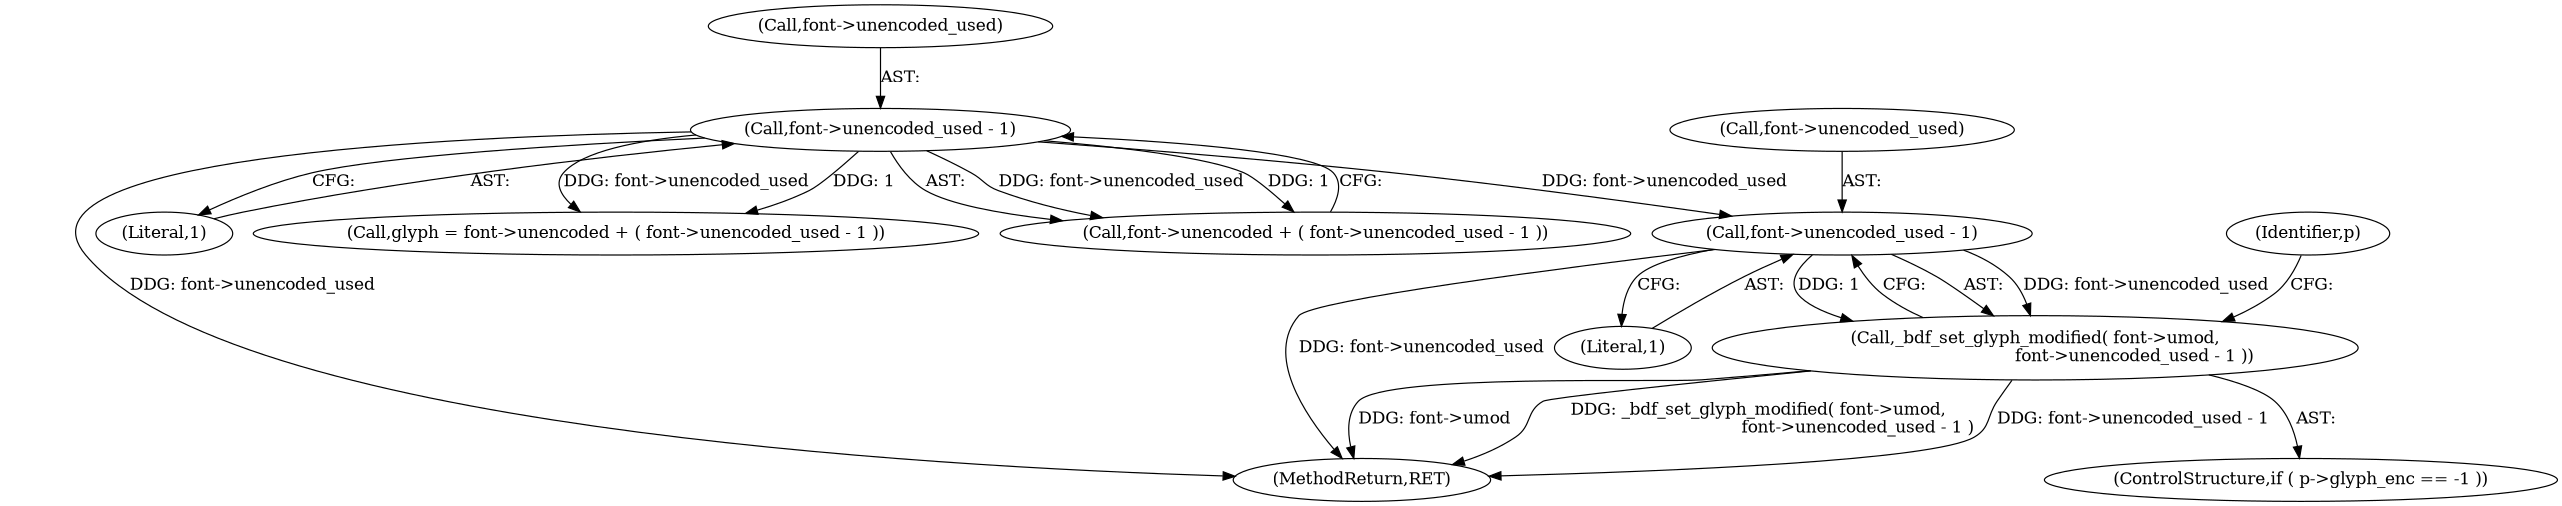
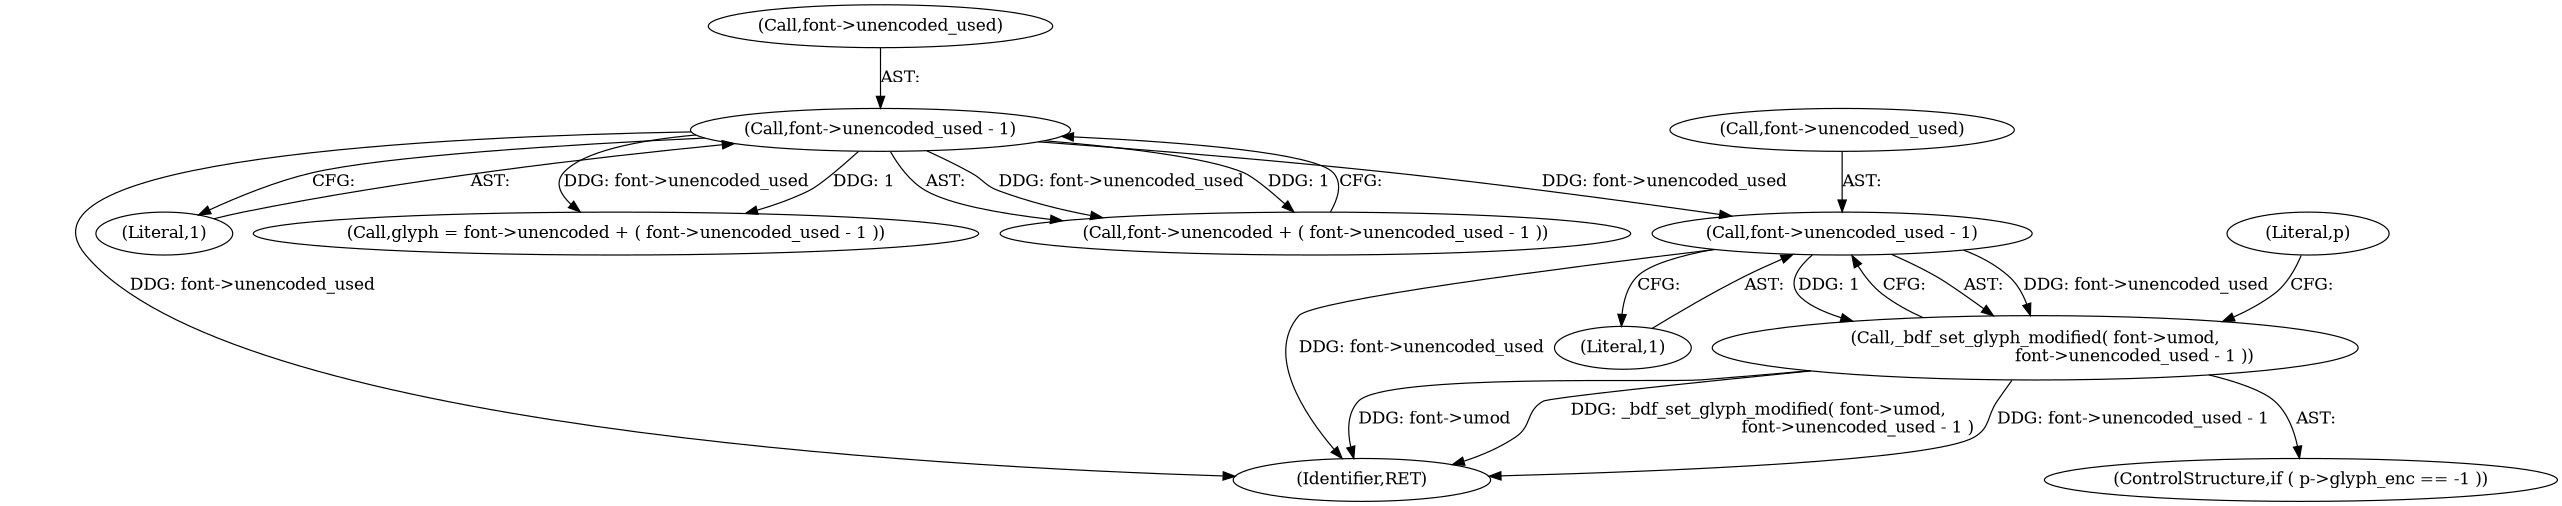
  digraph {
    n1 [label="(Call,font->unencoded_used - 1)"]
    n2 [label="(Call,_bdf_set_glyph_modified( font->umod,\n                                     font->unencoded_used - 1 ))"]
-   n3 [label="(MethodReturn,RET)"]
+   n3 [label="(Identifier,RET)"]
    n4 [label="(Literal,1)"]
    n5 [label="(ControlStructure,if ( p->glyph_enc == -1 ))"]
    n6 [label="(Call,font->unencoded_used - 1)"]
    n7 [label="(Literal,1)"]
    n8 [label="(Call,glyph = font->unencoded + ( font->unencoded_used - 1 ))"]
    n9 [label="(Call,font->unencoded + ( font->unencoded_used - 1 ))"]
    n10 [label="(Call,font->unencoded_used)"]
-   n11 [label="(Identifier,p)"]
+   n11 [label="(Literal,p)"]
    n12 [label="(Call,font->unencoded_used)"]
    n1 -> n2 [label="AST: "]
    n1 -> n2 [label="DDG: font->unencoded_used"]
    n1 -> n2 [label="DDG: 1"]
    n1 -> n3 [label="DDG: font->unencoded_used"]
    n1 -> n4 [label="CFG: "]
    n2 -> n1 [label="CFG: "]
    n2 -> n3 [label="DDG: _bdf_set_glyph_modified( font->umod,\n                                     font->unencoded_used - 1 )"]
    n2 -> n3 [label="DDG: font->unencoded_used - 1"]
    n2 -> n3 [label="DDG: font->umod"]
    n2 -> n5 [label="AST: "]
    n4 -> n1 [label="AST: "]
    n6 -> n1 [label="DDG: font->unencoded_used"]
    n6 -> n3 [label="DDG: font->unencoded_used"]
    n6 -> n7 [label="CFG: "]
    n6 -> n8 [label="DDG: font->unencoded_used"]
    n6 -> n8 [label="DDG: 1"]
    n6 -> n9 [label="AST: "]
    n6 -> n9 [label="DDG: font->unencoded_used"]
    n6 -> n9 [label="DDG: 1"]
    n7 -> n6 [label="AST: "]
    n9 -> n6 [label="CFG: "]
    n10 -> n6 [label="AST: "]
    n11 -> n2 [label="CFG: "]
    n12 -> n1 [label="AST: "]
  }
